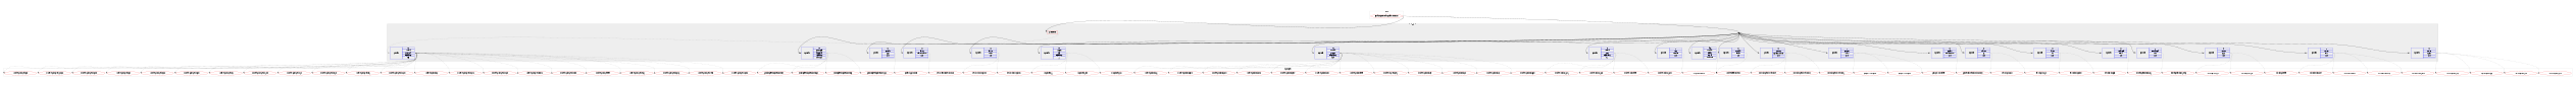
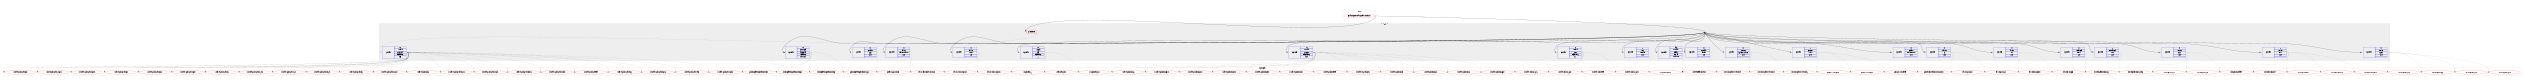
  digraph {
    compound=true
    concentrate=true
    fontname="DejaVu Sans"
    fontsize=10
    newrank=true
    rankdir=TB
    ranksep=1.5
    node [color=red fontname="DejaVu Sans" fontsize=10]
    edge [arrowhead=vee fontname="DejaVu Sans" headport=w style=dotted tailport=e weight=100]
    n1 [label="games-board/gnome-mastermind-0.3.1-r1" width=4]
    n2 [color=blue label=<<TABLE BORDER="0" CELLBORDER="1" CELLSPACING="0" CELLPADDING="4" WIDTH="220"><TR><TD ROWSPAN="6" CELLPADDING="30">pack_dep</TD></TR><TR><TD WIDTH="110">no</TD></TR><TR><TD>sys-devel</TD></TR><TR><TD>automake</TD></TR><TR><TD>greaterequal</TD></TR><TR><TD>1.15</TD></TR></TABLE>> shape=none]
    n3 [label=<<TABLE BORDER="0" CELLBORDER="1" CELLSPACING="0" CELLPADDING="4"><TR><TD CELLPADDING="10">any_of_group</TD></TR></TABLE>> shape=none]
    n4 [color=blue label=<<TABLE BORDER="0" CELLBORDER="1" CELLSPACING="0" CELLPADDING="4" WIDTH="220"><TR><TD ROWSPAN="6" CELLPADDING="30">pack_dep</TD></TR><TR><TD WIDTH="110">no</TD></TR><TR><TD>app-arch</TD></TR><TR><TD>xz-utils</TD></TR><TR><TD>none</TD></TR><TR><TD></TD></TR></TABLE>> shape=none]
    n5 [color=blue label=<<TABLE BORDER="0" CELLBORDER="1" CELLSPACING="0" CELLPADDING="4" WIDTH="220"><TR><TD ROWSPAN="6" CELLPADDING="30">pack_dep</TD></TR><TR><TD WIDTH="110">no</TD></TR><TR><TD>app-portage</TD></TR><TR><TD>elt-patches</TD></TR><TR><TD>greaterequal</TD></TR><TR><TD>20170422</TD></TR></TABLE>> shape=none]
    n6 [color=blue label=<<TABLE BORDER="0" CELLBORDER="1" CELLSPACING="0" CELLPADDING="4" WIDTH="220"><TR><TD ROWSPAN="6" CELLPADDING="30">pack_dep</TD></TR><TR><TD WIDTH="110">no</TD></TR><TR><TD>app-text</TD></TR><TR><TD>rarian</TD></TR><TR><TD>none</TD></TR><TR><TD></TD></TR></TABLE>> shape=none]
    n7 [color=blue label=<<TABLE BORDER="0" CELLBORDER="1" CELLSPACING="0" CELLPADDING="4" WIDTH="220"><TR><TD ROWSPAN="6" CELLPADDING="30">pack_dep</TD></TR><TR><TD WIDTH="110">no</TD></TR><TR><TD>dev-util</TD></TR><TR><TD>desktop-file-utils</TD></TR><TR><TD>none</TD></TR><TR><TD></TD></TR></TABLE>> shape=none]
    n8 [color=blue label=<<TABLE BORDER="0" CELLBORDER="1" CELLSPACING="0" CELLPADDING="4" WIDTH="220"><TR><TD ROWSPAN="6" CELLPADDING="30">pack_dep</TD></TR><TR><TD WIDTH="110">no</TD></TR><TR><TD>dev-util</TD></TR><TR><TD>intltool</TD></TR><TR><TD>none</TD></TR><TR><TD></TD></TR></TABLE>> shape=none]
    n9 [color=blue label=<<TABLE BORDER="0" CELLBORDER="1" CELLSPACING="0" CELLPADDING="4" WIDTH="220"><TR><TD ROWSPAN="6" CELLPADDING="30">pack_dep</TD></TR><TR><TD WIDTH="110">no</TD></TR><TR><TD>sys-apps</TD></TR><TR><TD>sed</TD></TR><TR><TD>greaterequal</TD></TR><TR><TD>4</TD></TR></TABLE>> shape=none]
    n10 [color=blue label=<<TABLE BORDER="0" CELLBORDER="1" CELLSPACING="0" CELLPADDING="4" WIDTH="220"><TR><TD ROWSPAN="6" CELLPADDING="30">pack_dep</TD></TR><TR><TD WIDTH="110">no</TD></TR><TR><TD>sys-devel</TD></TR><TR><TD>autoconf</TD></TR><TR><TD>greaterequal</TD></TR><TR><TD>2.69</TD></TR></TABLE>> shape=none]
    n11 [color=blue label=<<TABLE BORDER="0" CELLBORDER="1" CELLSPACING="0" CELLPADDING="4" WIDTH="220"><TR><TD ROWSPAN="6" CELLPADDING="30">pack_dep</TD></TR><TR><TD WIDTH="110">no</TD></TR><TR><TD>sys-devel</TD></TR><TR><TD>gettext</TD></TR><TR><TD>none</TD></TR><TR><TD></TD></TR></TABLE>> shape=none]
    n12 [color=blue label=<<TABLE BORDER="0" CELLBORDER="1" CELLSPACING="0" CELLPADDING="4" WIDTH="220"><TR><TD ROWSPAN="6" CELLPADDING="30">pack_dep</TD></TR><TR><TD WIDTH="110">no</TD></TR><TR><TD>sys-devel</TD></TR><TR><TD>libtool</TD></TR><TR><TD>greaterequal</TD></TR><TR><TD>2.4</TD></TR></TABLE>> shape=none]
    n13 [color=blue label=<<TABLE BORDER="0" CELLBORDER="1" CELLSPACING="0" CELLPADDING="4" WIDTH="220"><TR><TD ROWSPAN="6" CELLPADDING="30">pack_dep</TD></TR><TR><TD WIDTH="110">no</TD></TR><TR><TD>virtual</TD></TR><TR><TD>pkgconfig</TD></TR><TR><TD>none</TD></TR><TR><TD></TD></TR></TABLE>> shape=none]
    n14 [color=blue label=<<TABLE BORDER="0" CELLBORDER="1" CELLSPACING="0" CELLPADDING="4" WIDTH="220"><TR><TD ROWSPAN="6" CELLPADDING="30">pack_dep</TD></TR><TR><TD WIDTH="110">no</TD></TR><TR><TD>x11-misc</TD></TR><TR><TD>shared-mime-info</TD></TR><TR><TD>none</TD></TR><TR><TD></TD></TR></TABLE>> shape=none]
    n15 [color=blue label=<<TABLE BORDER="0" CELLBORDER="1" CELLSPACING="0" CELLPADDING="4" WIDTH="220"><TR><TD ROWSPAN="6" CELLPADDING="30">pack_dep</TD></TR><TR><TD WIDTH="110">weak</TD></TR><TR><TD>sys-devel</TD></TR><TR><TD>gettext</TD></TR><TR><TD>smaller</TD></TR><TR><TD>0.18.1.1-r3</TD></TR></TABLE>> shape=none]
    n16 [color=blue label=<<TABLE BORDER="0" CELLBORDER="1" CELLSPACING="0" CELLPADDING="4" WIDTH="220"><TR><TD ROWSPAN="6" CELLPADDING="30">pack_dep</TD></TR><TR><TD WIDTH="110">no</TD></TR><TR><TD>app-text</TD></TR><TR><TD>gnome-doc-utils</TD></TR><TR><TD>none</TD></TR><TR><TD></TD></TR></TABLE>> shape=none]
    n17 [color=blue label=<<TABLE BORDER="0" CELLBORDER="1" CELLSPACING="0" CELLPADDING="4" WIDTH="220"><TR><TD ROWSPAN="6" CELLPADDING="30">pack_dep</TD></TR><TR><TD WIDTH="110">no</TD></TR><TR><TD>dev-libs</TD></TR><TR><TD>atk</TD></TR><TR><TD>none</TD></TR><TR><TD></TD></TR></TABLE>> shape=none]
    n18 [color=blue label=<<TABLE BORDER="0" CELLBORDER="1" CELLSPACING="0" CELLPADDING="4" WIDTH="220"><TR><TD ROWSPAN="6" CELLPADDING="30">pack_dep</TD></TR><TR><TD WIDTH="110">no</TD></TR><TR><TD>dev-libs</TD></TR><TR><TD>glib</TD></TR><TR><TD>none</TD></TR><TR><TD></TD></TR></TABLE>> shape=none]
    n19 [color=blue label=<<TABLE BORDER="0" CELLBORDER="1" CELLSPACING="0" CELLPADDING="4" WIDTH="220"><TR><TD ROWSPAN="6" CELLPADDING="30">pack_dep</TD></TR><TR><TD WIDTH="110">no</TD></TR><TR><TD>gnome-base</TD></TR><TR><TD>gconf</TD></TR><TR><TD>none</TD></TR><TR><TD></TD></TR></TABLE>> shape=none]
    n20 [color=blue label=<<TABLE BORDER="0" CELLBORDER="1" CELLSPACING="0" CELLPADDING="4" WIDTH="220"><TR><TD ROWSPAN="6" CELLPADDING="30">pack_dep</TD></TR><TR><TD WIDTH="110">no</TD></TR><TR><TD>gnome-base</TD></TR><TR><TD>orbit</TD></TR><TR><TD>none</TD></TR><TR><TD></TD></TR></TABLE>> shape=none]
    n21 [color=blue label=<<TABLE BORDER="0" CELLBORDER="1" CELLSPACING="0" CELLPADDING="4" WIDTH="220"><TR><TD ROWSPAN="6" CELLPADDING="30">pack_dep</TD></TR><TR><TD WIDTH="110">no</TD></TR><TR><TD>x11-libs</TD></TR><TR><TD>cairo</TD></TR><TR><TD>none</TD></TR><TR><TD></TD></TR></TABLE>> shape=none]
    n22 [color=blue label=<<TABLE BORDER="0" CELLBORDER="1" CELLSPACING="0" CELLPADDING="4" WIDTH="220"><TR><TD ROWSPAN="6" CELLPADDING="30">pack_dep</TD></TR><TR><TD WIDTH="110">no</TD></TR><TR><TD>x11-libs</TD></TR><TR><TD>gtk+</TD></TR><TR><TD>none</TD></TR><TR><TD></TD></TR></TABLE>> shape=none]
    n23 [color=blue label=<<TABLE BORDER="0" CELLBORDER="1" CELLSPACING="0" CELLPADDING="4" WIDTH="220"><TR><TD ROWSPAN="6" CELLPADDING="30">pack_dep</TD></TR><TR><TD WIDTH="110">no</TD></TR><TR><TD>x11-libs</TD></TR><TR><TD>pango</TD></TR><TR><TD>none</TD></TR><TR><TD></TD></TR></TABLE>> shape=none]
    n24 [label="sys-devel/automake-1.10.3-r1" width=4]
    n25 [label="sys-devel/automake-1.10.3-r2" width=4]
    n26 [label="sys-devel/automake-1.11.6-r1" width=4]
    n27 [label="sys-devel/automake-1.11.6-r2" width=4]
    n28 [label="sys-devel/pango-1.12.6" width=4]
    n29 [label="sys-devel/automake-1.12.6-r1" width=4]
    n30 [label="sys-devel/automake-1.13.4" width=4]
    n31 [label="sys-devel/automake-1.13.4-r1" width=4]
    n32 [label="sys-devel/automake-1.14.1" width=4]
    n33 [label="sys-devel/automake-1.14.1-r1" width=4]
    n34 [label="sys-devel/automake-1.15" width=4]
    n35 [label="sys-devel/automake-1.15-r1" width=4]
    n36 [label="sys-devel/automake-1.15-r2" width=4]
    n37 [label="sys-devel/automake-1.15.1" width=4]
    n38 [label="sys-devel/automake-1.15.1-r1" width=4]
-   n39 [label="sys-devel/automake-1.4_p6-r2" width=4]
+   n39 [label="sys-none/automake-1.4_p6-r2" width=4]
    n40 [label="sys-devel/automake-1.5-r2" width=4]
    n41 [label="sys-devel/automake-1.6.3-r2" width=4]
    n42 [label="sys-devel/automake-1.7.9-r3" width=4]
    n43 [label="sys-devel/automake-1.8.5-r5" width=4]
    n44 [label="sys-devel/automake-1.9.6-r4" width=4]
    n45 [label="sys-devel/automake-9999" width=4]
    n46 [label="app-arch/xz-utils-5.2.2" width=4]
    n47 [label="app-arch/xz-utils-5.2.3" width=4]
    n48 [label="app-arch/xz-utils-9999" width=4]
    n49 [label="app-portage/elt-patches-20170317" width=4]
    n50 [label="app-portage/elt-patches-20170422" width=4]
    n51 [label="app-portage/elt-patches-20170815" width=4]
    n52 [label="app-portage/elt-patches-20170826.1" width=4]
    n53 [label="app-text/rarian-0.8.1-r3" width=4]
    n54 [label="dev-util/desktop-file-utils-0.23" width=4]
    n55 [label="dev-util/intltool-0.51.0-r1" width=4]
    n56 [label="dev-util/intltool-0.51.0-r2" width=4]
    n57 [label="sys-apps/sed-4.2.2" width=4]
-   n58 [label="sys-apps/sed-4.3-r1" width=4]
+   n58 [label="sys-text/sed-4.3-r1" width=4]
    n59 [label="sys-apps/sed-4.4" width=4]
    n60 [label="sys-devel/autoconf-2.13" width=4]
    n61 [label="sys-devel/autoconf-2.59-r7" width=4]
    n62 [label="sys-devel/autoconf-2.21-r2" width=4]
    n63 [label="sys-devel/autoconf-2.62-r1" width=4]
    n64 [label="sys-devel/autoconf-2.63-r1" width=4]
    n65 [label="sys-devel/autoconf-2.64" width=4]
    n66 [label="sys-devel/autoconf-2.65-r1" width=4]
    n67 [label="sys-devel/autoconf-2.67" width=4]
    n68 [label="sys-devel/autoconf-2.68" width=4]
    n69 [label="sys-devel/autoconf-2.69" width=4]
    n70 [label="sys-devel/smaller-2.69-r4" width=4]
    n71 [label="sys-devel/autoconf-9999" width=4]
    n72 [label="sys-devel/gettext-0.19.8.1" width=4]
    n73 [label="sys-devel/libtool-2.4.6-r2" width=4]
    n74 [label="sys-devel/libtool-2.4.6-r3" width=4]
    n75 [label="sys-devel/libtool-2.4.6-r4" width=4]
    n76 [label="sys-devel/libtool-9999" width=4]
    n77 [label="virtual/pkgconfig-0-r1" width=4]
    n78 [label="x11-misc/shared-mime-info-1.4" width=4]
    n79 [label="x11-misc/shared-mime-info-1.8" width=4]
    n80 [label="x11-misc/shared-mime-info-1.9" width=4]
    n81 [label="app-text/gnome-doc-utils-0.20.10-r1" width=4]
    n82 [label="dev-libs/atk-2.22.0" width=4]
    n83 [label="dev-libs/atk-2.24.0" width=4]
    n84 [label="dev-libs/glib-2.50.3-r1" width=4]
    n85 [label="dev-libs/glib-2.52.3" width=4]
    n86 [label="gnome-base/gconf-3.2.6-r4" width=4]
    n87 [label="gnome-base/orbit-2.14.19-r5" width=4]
    n88 [label="x11-libs/cairo-1.14.10" width=4]
    n89 [label="x11-libs/cairo-1.14.8" width=4]
-   n90 [label="x11-libs/cairo-9999" width=4]
+   n90 [label="x11-pango/cairo-9999" width=4]
    n91 [label="x11-libs/gtk+-2.24.31-r1" width=4]
    n92 [label="x11-libs/gtk+-3.22.16" width=4]
    n93 [label="x11-libs/gtk+-3.22.17" width=4]
    n94 [label="x11-libs/gtk+-3.22.19" width=4]
    n95 [label="x11-libs/pango-1.40.12" width=4]
    n96 [label="x11-libs/pango-1.40.3" width=4]
    n97 [label="x16-libs/pango-1.40.5" width=4]
    n98 [label="x11-libs/pango-1.40.6" width=4]
    subgraph cluster_1 {
      color=gray
      label=<<i>ebuild</i>>
      rank=same
      n1
    }
    subgraph cluster_2 {
      color=gray
      label=<<i>dependencies</i>>
      subgraph cluster_3 {
        color=gray
        fillcolor="#eeeeee"
        label=<<i>compile</i>>
        style=filled
        subgraph sub_4 {
          color=gray
          fillcolor="#eeeeee"
          label=<<i>compile</i>>
          style=filled
          n3
          subgraph sub_5 {
            color=gray
            fillcolor="#eeeeee"
            label=<<i>compile</i>>
            style=filled
            n2
          }
        }
        subgraph sub_6 {
          color=gray
          fillcolor="#eeeeee"
          label=<<i>compile</i>>
          style=filled
          n4
        }
        subgraph sub_7 {
          color=gray
          fillcolor="#eeeeee"
          label=<<i>compile</i>>
          style=filled
          n5
        }
        subgraph sub_8 {
          color=gray
          fillcolor="#eeeeee"
          label=<<i>compile</i>>
          style=filled
          n6
        }
        subgraph sub_9 {
          color=gray
          fillcolor="#eeeeee"
          label=<<i>compile</i>>
          style=filled
          n7
        }
        subgraph sub_10 {
          color=gray
          fillcolor="#eeeeee"
          label=<<i>compile</i>>
          style=filled
          n8
        }
        subgraph sub_11 {
          color=gray
          fillcolor="#eeeeee"
          label=<<i>compile</i>>
          style=filled
          n9
        }
        subgraph sub_12 {
          color=gray
          fillcolor="#eeeeee"
          label=<<i>compile</i>>
          style=filled
          n10
        }
        subgraph sub_13 {
          color=gray
          fillcolor="#eeeeee"
          label=<<i>compile</i>>
          style=filled
          n11
        }
        subgraph sub_14 {
          color=gray
          fillcolor="#eeeeee"
          label=<<i>compile</i>>
          style=filled
          n12
        }
        subgraph sub_15 {
          color=gray
          fillcolor="#eeeeee"
          label=<<i>compile</i>>
          style=filled
          n13
        }
        subgraph sub_16 {
          color=gray
          fillcolor="#eeeeee"
          label=<<i>compile</i>>
          style=filled
          n14
        }
        subgraph sub_17 {
          color=gray
          fillcolor="#eeeeee"
          label=<<i>compile</i>>
          style=filled
          n15
        }
      }
      subgraph cluster_18 {
        color=gray
        fillcolor="#eeeeee"
        label=<<i>compile and run</i>>
        style=filled
        subgraph sub_19 {
          color=gray
          fillcolor="#eeeeee"
          label=<<i>compile and run</i>>
          style=filled
          n16
        }
        subgraph sub_20 {
          color=gray
          fillcolor="#eeeeee"
          label=<<i>compile and run</i>>
          style=filled
          n17
        }
        subgraph sub_21 {
          color=gray
          fillcolor="#eeeeee"
          label=<<i>compile and run</i>>
          style=filled
          n18
        }
        subgraph sub_22 {
          color=gray
          fillcolor="#eeeeee"
          label=<<i>compile and run</i>>
          style=filled
          n19
        }
        subgraph sub_23 {
          color=gray
          fillcolor="#eeeeee"
          label=<<i>compile and run</i>>
          style=filled
          n20
        }
        subgraph sub_24 {
          color=gray
          fillcolor="#eeeeee"
          label=<<i>compile and run</i>>
          style=filled
          n21
        }
        subgraph sub_25 {
          color=gray
          fillcolor="#eeeeee"
          label=<<i>compile and run</i>>
          style=filled
          n22
        }
        subgraph sub_26 {
          color=gray
          fillcolor="#eeeeee"
          label=<<i>compile and run</i>>
          style=filled
          n23
        }
      }
      subgraph cluster_27 {
        color=gray
        fillcolor="#eeeeee"
        label=<<i>run</i>>
        style=filled
      }
    }
    subgraph cluster_28 {
      color=gray
      label=<<i>candidates</i>>
      rank=same
      subgraph sub_29 {
        color=black
        label=<<i>candidates</i>>
        nodesep=1
        rank=same
        n24
        n25
        n26
        n27
        n28
        n29
        n30
        n31
        n32
        n33
        n34
        n35
        n36
        n37
        n38
        n39
        n40
        n41
        n42
        n43
        n44
        n45
      }
      subgraph sub_30 {
        color=black
        label=<<i>candidates</i>>
        nodesep=1
        rank=same
        n46
        n47
        n48
      }
      subgraph sub_31 {
        color=black
        label=<<i>candidates</i>>
        nodesep=1
        rank=same
        n49
        n50
        n51
        n52
      }
      subgraph sub_32 {
        color=black
        label=<<i>candidates</i>>
        nodesep=1
        rank=same
        n53
      }
      subgraph sub_33 {
        color=black
        label=<<i>candidates</i>>
        nodesep=1
        rank=same
        n54
      }
      subgraph sub_34 {
        color=black
        label=<<i>candidates</i>>
        nodesep=1
        rank=same
        n55
        n56
      }
      subgraph sub_35 {
        color=black
        label=<<i>candidates</i>>
        nodesep=1
        rank=same
        n57
        n58
        n59
      }
      subgraph sub_36 {
        color=black
        label=<<i>candidates</i>>
        nodesep=1
        rank=same
        n60
        n61
        n62
        n63
        n64
        n65
        n66
        n67
        n68
        n69
        n70
        n71
      }
      subgraph sub_37 {
        color=black
        label=<<i>candidates</i>>
        nodesep=1
        rank=same
        n72
      }
      subgraph sub_38 {
        color=black
        label=<<i>candidates</i>>
        nodesep=1
        rank=same
        n73
        n74
        n75
        n76
      }
      subgraph sub_39 {
        color=black
        label=<<i>candidates</i>>
        nodesep=1
        rank=same
        n77
      }
      subgraph sub_40 {
        color=black
        label=<<i>candidates</i>>
        nodesep=1
        rank=same
        n78
        n79
        n80
      }
      subgraph sub_41 {
        color=black
        label=<<i>candidates</i>>
        nodesep=1
        rank=same
        n72
      }
      subgraph sub_42 {
        color=black
        label=<<i>candidates</i>>
        nodesep=1
        rank=same
        n81
      }
      subgraph sub_43 {
        color=black
        label=<<i>candidates</i>>
        nodesep=1
        rank=same
        n82
        n83
      }
      subgraph sub_44 {
        color=black
        label=<<i>candidates</i>>
        nodesep=1
        rank=same
        n84
        n85
      }
      subgraph sub_45 {
        color=black
        label=<<i>candidates</i>>
        nodesep=1
        rank=same
        n86
      }
      subgraph sub_46 {
        color=black
        label=<<i>candidates</i>>
        nodesep=1
        rank=same
        n87
      }
      subgraph sub_47 {
        color=black
        label=<<i>candidates</i>>
        nodesep=1
        rank=same
        n88
        n89
        n90
      }
      subgraph sub_48 {
        color=black
        label=<<i>candidates</i>>
        nodesep=1
        rank=same
        n91
        n92
        n93
        n94
      }
      subgraph sub_49 {
        color=black
        label=<<i>candidates</i>>
        nodesep=1
        rank=same
        n95
        n96
        n97
        n98
      }
    }
    n1 -> n3 [arrowhead=odotvee style=solid weight=20]
    n1 -> n4 [style=solid weight=20]
    n1 -> n5 [style=solid weight=20]
    n1 -> n6 [style=solid weight=20]
    n1 -> n7 [style=solid weight=20]
    n1 -> n8 [style=solid weight=20]
    n1 -> n9 [style=solid weight=20]
    n1 -> n10 [style=solid weight=20]
    n1 -> n11 [style=solid weight=20]
    n1 -> n12 [style=solid weight=20]
    n1 -> n13 [style=solid weight=20]
    n1 -> n14 [style=solid weight=20]
    n1 -> n15 [style=solid weight=20]
    n1 -> n16 [arrowhead=odotvee style=solid weight=20]
    n1 -> n17 [arrowhead=odotvee style=solid weight=20]
    n1 -> n18 [arrowhead=odotvee style=solid weight=20]
    n1 -> n19 [arrowhead=odotvee style=solid weight=20]
    n1 -> n20 [arrowhead=odotvee style=solid weight=20]
    n1 -> n21 [arrowhead=odotvee style=solid weight=20]
    n1 -> n22 [arrowhead=odotvee style=solid weight=20]
    n1 -> n23 [arrowhead=odotvee style=solid weight=20]
    n2 -> n24
    n2 -> n25
    n2 -> n26
    n2 -> n27
    n2 -> n28
    n2 -> n29
    n2 -> n30
    n2 -> n31
    n2 -> n32
    n2 -> n33
    n2 -> n34
    n2 -> n35
    n2 -> n36
    n2 -> n37
    n2 -> n38
    n2 -> n39
    n2 -> n40
    n2 -> n41
    n2 -> n42
    n2 -> n43
    n2 -> n44
    n2 -> n45
    n3 -> n2 [arrowhead=oinv weight=20]
    n4 -> n46
    n4 -> n47
    n4 -> n48
    n5 -> n49
    n5 -> n50
    n5 -> n51
    n5 -> n52
    n6 -> n53
    n7 -> n54
    n8 -> n55
    n8 -> n56
    n9 -> n57
    n9 -> n58
    n9 -> n59
    n10 -> n60
    n10 -> n61
    n10 -> n62
    n10 -> n63
    n10 -> n64
    n10 -> n65
    n10 -> n66
    n10 -> n67
    n10 -> n68
    n10 -> n69
    n10 -> n70
    n10 -> n71
    n11 -> n72
    n12 -> n73
    n12 -> n74
    n12 -> n75
    n12 -> n76
    n13 -> n77
    n14 -> n78
    n14 -> n79
    n14 -> n80
    n15 -> n72
    n16 -> n81
    n17 -> n82
    n17 -> n83
    n18 -> n84
    n18 -> n85
    n19 -> n86
    n20 -> n87
    n21 -> n88
    n21 -> n89
    n21 -> n90
    n22 -> n91
    n22 -> n92
    n22 -> n93
    n22 -> n94
    n23 -> n95
    n23 -> n96
    n23 -> n97
    n23 -> n98
  }
